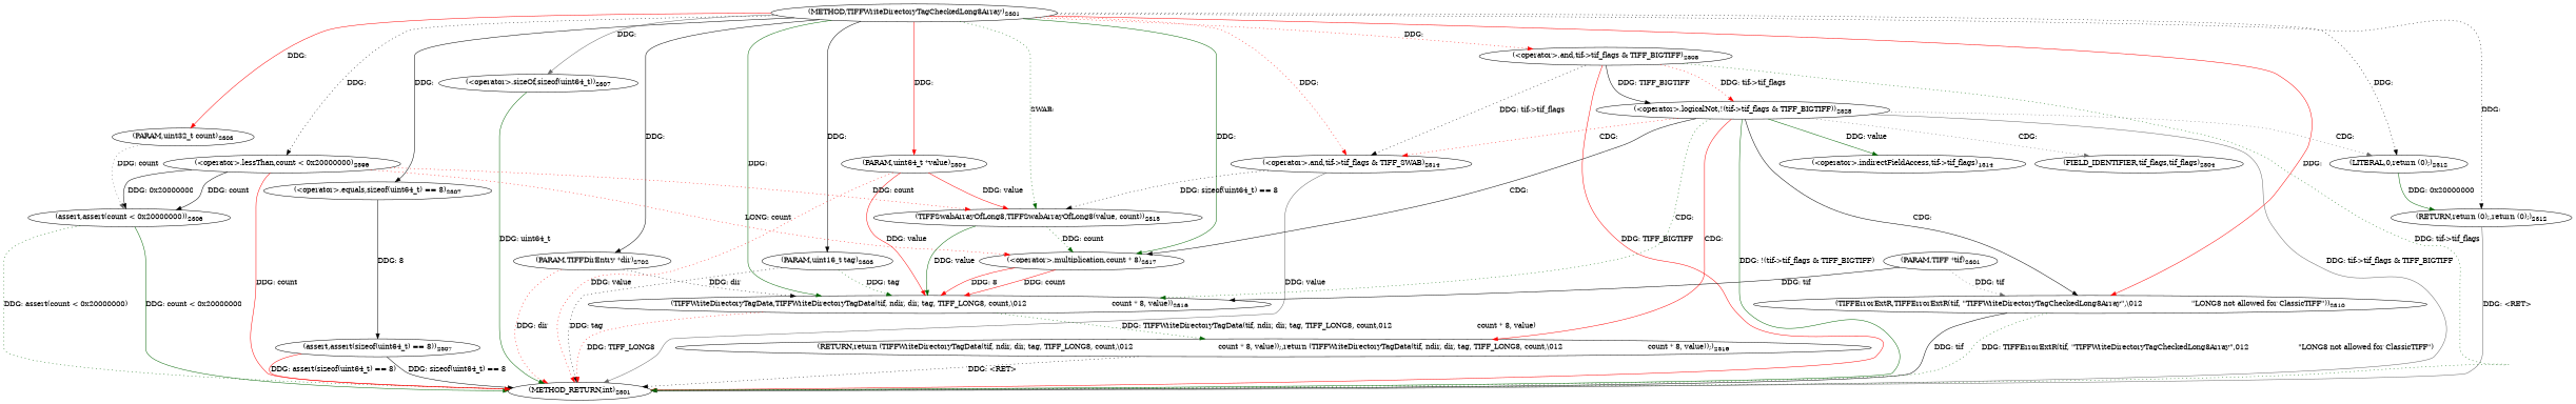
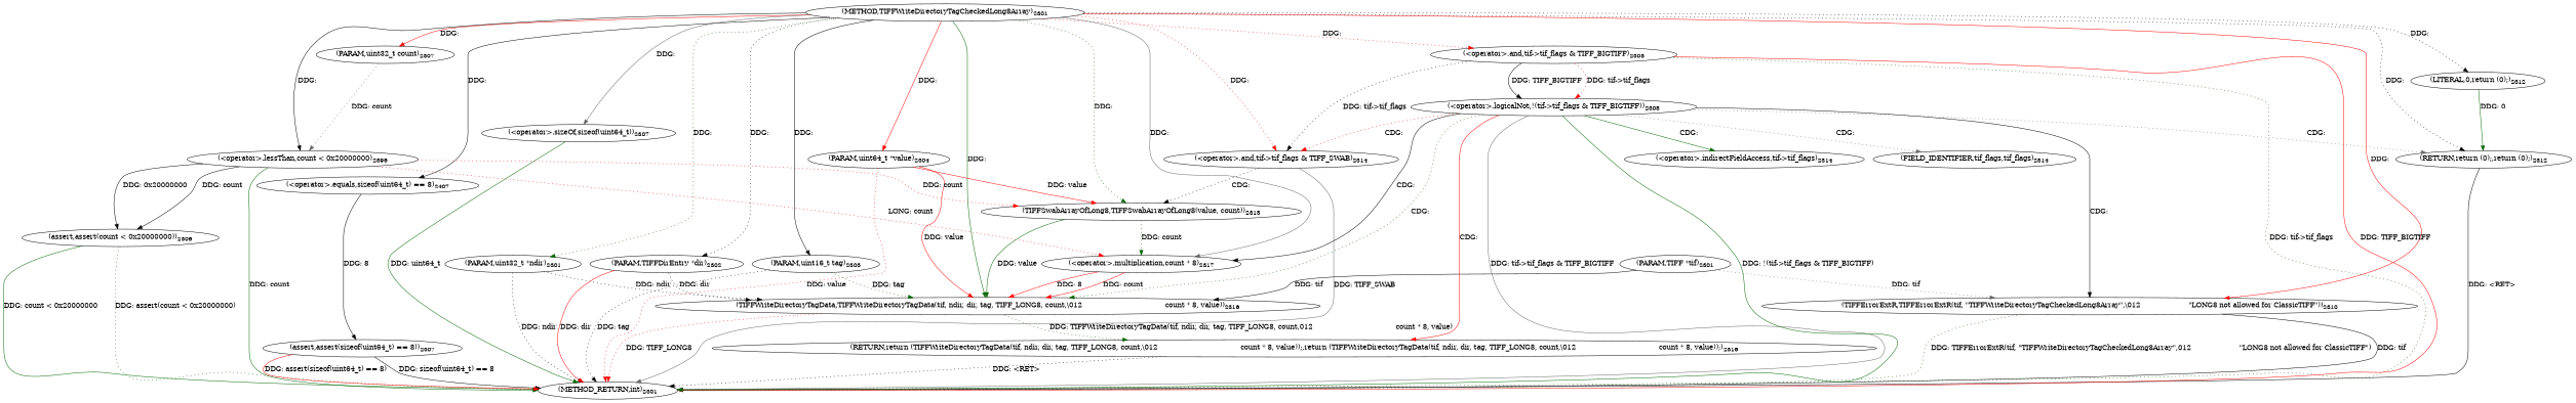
  digraph {
    edge [color=black style=solid]
    n1 [label=<(METHOD,TIFFWriteDirectoryTagCheckedLong8Array)<SUB>2301</SUB>>]
-   n3 [label=<(PARAM,TIFFDirEntry *dir)<SUB>2702</SUB>>]
+   n2 [label=<(PARAM,uint32_t *ndir)<SUB>2301</SUB>>]
+   n3 [label=<(PARAM,TIFFDirEntry *dir)<SUB>2302</SUB>>]
    n4 [label=<(PARAM,uint16_t tag)<SUB>2303</SUB>>]
-   n5 [label=<(PARAM,uint32_t count)<SUB>2303</SUB>>]
+   n5 [label=<(PARAM,uint32_t count)<SUB>2307</SUB>>]
    n6 [label=<(PARAM,uint64_t *value)<SUB>2304</SUB>>]
    n7 [label=<(&lt;operator&gt;.and,tif-&gt;tif_flags &amp; TIFF_SWAB)<SUB>2314</SUB>>]
    n8 [label=<(TIFFWriteDirectoryTagData,TIFFWriteDirectoryTagData(tif, ndir, dir, tag, TIFF_LONG8, count,\012                                      count * 8, value))<SUB>2316</SUB>>]
    n9 [label=<(&lt;operator&gt;.lessThan,count &lt; 0x20000000)<SUB>2396</SUB>>]
-   n10 [label=<(&lt;operator&gt;.equals,sizeof(uint64_t) == 8)<SUB>2307</SUB>>]
+   n10 [label=<(&lt;operator&gt;.equals,sizeof(uint64_t) == 8)<SUB>2407</SUB>>]
    n11 [label=<(TIFFErrorExtR,TIFFErrorExtR(tif, &quot;TIFFWriteDirectoryTagCheckedLong8Array&quot;,\012                      &quot;LONG8 not allowed for ClassicTIFF&quot;))<SUB>2310</SUB>>]
    n12 [label=<(RETURN,return (0);,return (0);)<SUB>2312</SUB>>]
    n13 [label=<(TIFFSwabArrayOfLong8,TIFFSwabArrayOfLong8(value, count))<SUB>2315</SUB>>]
    n14 [label=<(&lt;operator&gt;.sizeOf,sizeof(uint64_t))<SUB>2307</SUB>>]
    n15 [label=<(&lt;operator&gt;.and,tif-&gt;tif_flags &amp; TIFF_BIGTIFF)<SUB>2308</SUB>>]
    n16 [label=<(LITERAL,0,return (0);)<SUB>2312</SUB>>]
    n17 [label=<(&lt;operator&gt;.multiplication,count * 8)<SUB>2317</SUB>>]
    n18 [label=<(PARAM,TIFF *tif)<SUB>2301</SUB>>]
    n19 [label=<(METHOD_RETURN,int)<SUB>2301</SUB>>]
    n20 [label=<(RETURN,return (TIFFWriteDirectoryTagData(tif, ndir, dir, tag, TIFF_LONG8, count,\012                                      count * 8, value));,return (TIFFWriteDirectoryTagData(tif, ndir, dir, tag, TIFF_LONG8, count,\012                                      count * 8, value));)<SUB>2316</SUB>>]
    n21 [label=<(assert,assert(count &lt; 0x20000000))<SUB>2306</SUB>>]
    n22 [label=<(assert,assert(sizeof(uint64_t) == 8))<SUB>2307</SUB>>]
-   n23 [label=<(&lt;operator&gt;.logicalNot,!(tif-&gt;tif_flags &amp; TIFF_BIGTIFF))<SUB>2328</SUB>>]
-   n24 [label=<(&lt;operator&gt;.indirectFieldAccess,tif-&gt;tif_flags)<SUB>1314</SUB>>]
-   n25 [label=<(FIELD_IDENTIFIER,tif_flags,tif_flags)<SUB>2304</SUB>>]
-   n1 -> n3 [label="DDG: "]
+   n23 [label=<(&lt;operator&gt;.logicalNot,!(tif-&gt;tif_flags &amp; TIFF_BIGTIFF))<SUB>2308</SUB>>]
+   n24 [label=<(&lt;operator&gt;.indirectFieldAccess,tif-&gt;tif_flags)<SUB>2314</SUB>>]
+   n25 [label=<(FIELD_IDENTIFIER,tif_flags,tif_flags)<SUB>2314</SUB>>]
+   n1 -> n2 [color=darkgreen label="DDG: " style=dotted]
+   n1 -> n3 [label="DDG: " style=dotted]
    n1 -> n4 [label="DDG: "]
    n1 -> n5 [color=red label="DDG: "]
    n1 -> n6 [color=red label="DDG: "]
    n1 -> n7 [color=red label="DDG: " style=dotted]
    n1 -> n8 [color=darkgreen label="DDG: "]
-   n1 -> n9 [label="DDG: " style=dotted]
+   n1 -> n9 [label="DDG: "]
    n1 -> n10 [label="DDG: "]
    n1 -> n11 [color=red label="DDG: "]
    n1 -> n12 [label="DDG: " style=dotted]
-   n1 -> n13 [color=darkgreen label="SWAB: " style=dotted]
+   n1 -> n13 [color=darkgreen label="DDG: " style=dotted]
    n1 -> n14 [color=gray40 label="DDG: "]
    n1 -> n15 [color=red label="DDG: " style=dotted]
    n1 -> n16 [label="DDG: " style=dotted]
-   n1 -> n17 [color=darkgreen label="DDG: "]
+   n1 -> n17 [color=gray40 label="DDG: "]
+   n2 -> n8 [label="DDG: ndir" style=dotted]
+   n2 -> n19 [label="DDG: ndir" style=dotted]
    n3 -> n8 [label="DDG: dir" style=dotted]
-   n3 -> n19 [color=red label="DDG: dir" style=dotted]
+   n3 -> n19 [color=red label="DDG: dir"]
    n4 -> n8 [color=darkgreen label="DDG: tag" style=dotted]
    n4 -> n19 [label="DDG: tag" style=dotted]
-   n5 -> n21 [color=gray40 label="DDG: count" style=dotted]
+   n5 -> n9 [color=gray40 label="DDG: count" style=dotted]
    n6 -> n8 [color=red label="DDG: value"]
    n6 -> n13 [color=red label="DDG: value"]
    n6 -> n19 [color=red label="DDG: value" style=dotted]
-   n7 -> n13 [label="DDG: sizeof(uint64_t) == 8" style=dotted]
-   n7 -> n19 [color=gray40 label="DDG: value"]
+   n7 -> n13 [label="CDG: " style=dotted]
+   n7 -> n19 [color=gray40 label="DDG: TIFF_SWAB"]
    n8 -> n19 [color=red label="DDG: TIFF_LONG8" style=dotted]
    n8 -> n20 [color=darkgreen label="DDG: TIFFWriteDirectoryTagData(tif, ndir, dir, tag, TIFF_LONG8, count,\012                                      count * 8, value)" style=dotted]
    n9 -> n13 [color=red label="DDG: count" style=dotted]
    n9 -> n17 [color=red label="LONG: count" style=dotted]
-   n9 -> n19 [color=red label="DDG: count"]
+   n9 -> n19 [color=darkgreen label="DDG: count"]
    n9 -> n21 [label="DDG: count"]
    n9 -> n21 [label="DDG: 0x20000000"]
    n10 -> n22 [label="DDG: 8"]
    n11 -> n19 [label="DDG: tif"]
    n11 -> n19 [color=darkgreen label="DDG: TIFFErrorExtR(tif, &quot;TIFFWriteDirectoryTagCheckedLong8Array&quot;,\012                      &quot;LONG8 not allowed for ClassicTIFF&quot;)" style=dotted]
-   n12 -> n19 [color=gray40 label="DDG: &lt;RET&gt;"]
+   n12 -> n19 [label="DDG: &lt;RET&gt;"]
    n13 -> n8 [color=darkgreen label="DDG: value"]
    n13 -> n17 [color=darkgreen label="DDG: count" style=dotted]
    n14 -> n19 [color=darkgreen label="DDG: uint64_t"]
    n15 -> n7 [label="DDG: tif-&gt;tif_flags" style=dotted]
    n15 -> n19 [color=darkgreen label="DDG: tif-&gt;tif_flags" style=dotted]
    n15 -> n19 [color=red label="DDG: TIFF_BIGTIFF"]
    n15 -> n23 [color=red label="DDG: tif-&gt;tif_flags" style=dotted]
    n15 -> n23 [label="DDG: TIFF_BIGTIFF"]
-   n16 -> n12 [color=darkgreen label="DDG: 0x20000000"]
+   n16 -> n12 [color=darkgreen label="DDG: 0"]
    n17 -> n8 [color=red label="DDG: count"]
    n17 -> n8 [color=red label="DDG: 8"]
    n18 -> n8 [label="DDG: tif"]
    n18 -> n11 [color=gray40 label="DDG: tif" style=dotted]
    n20 -> n19 [label="DDG: &lt;RET&gt;" style=dotted]
    n21 -> n19 [color=darkgreen label="DDG: count &lt; 0x20000000"]
    n21 -> n19 [color=darkgreen label="DDG: assert(count &lt; 0x20000000)" style=dotted]
    n22 -> n19 [label="DDG: sizeof(uint64_t) == 8"]
    n22 -> n19 [color=red label="DDG: assert(sizeof(uint64_t) == 8)"]
    n23 -> n7 [color=red label="CDG: " style=dotted]
    n23 -> n8 [color=darkgreen label="CDG: " style=dotted]
    n23 -> n11 [label="CDG: "]
-   n23 -> n16 [color=gray40 label="CDG: " style=dotted]
+   n23 -> n12 [color=gray40 label="CDG: " style=dotted]
    n23 -> n17 [label="CDG: "]
    n23 -> n19 [color=gray40 label="DDG: tif-&gt;tif_flags &amp; TIFF_BIGTIFF"]
    n23 -> n19 [color=darkgreen label="DDG: !(tif-&gt;tif_flags &amp; TIFF_BIGTIFF)"]
    n23 -> n20 [color=red label="CDG: "]
-   n23 -> n24 [color=darkgreen label="DDG: value"]
+   n23 -> n24 [color=darkgreen label="CDG: "]
    n23 -> n25 [color=gray40 label="CDG: " style=dotted]
  }
